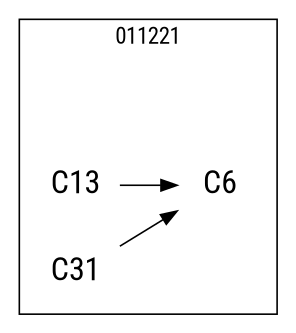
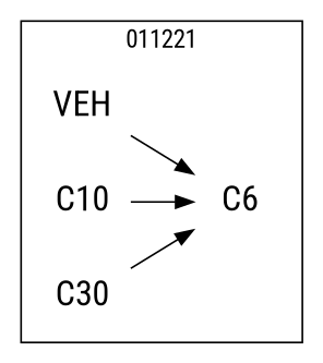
  strict digraph {
    fontname="Roboto Condensed"
    rankdir=LR
    node [fontname="Roboto Condensed" fontsize=20 shape=plaintext]
    edge [fontname="Roboto Condensed"]
+   n1 [label=VEH]
    n2 [label=C6]
-   n3 [label=C13]
-   n4 [label=C31]
+   n3 [label=C10]
+   n4 [label=C30]
    subgraph cluster_1 {
      label=011221
      labeldoc=t
+     n1
      n2
      n3
      n4
    }
+   n1 -> n2
    n3 -> n2
    n4 -> n2
  }
